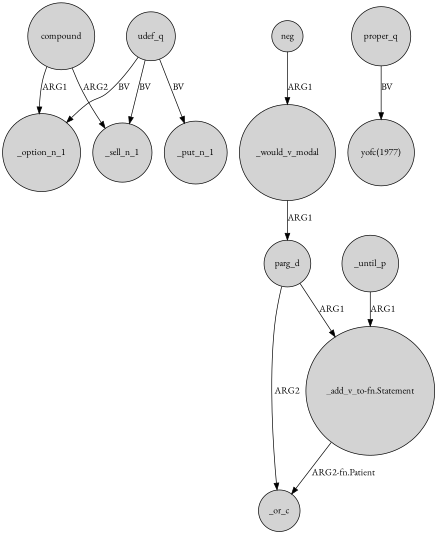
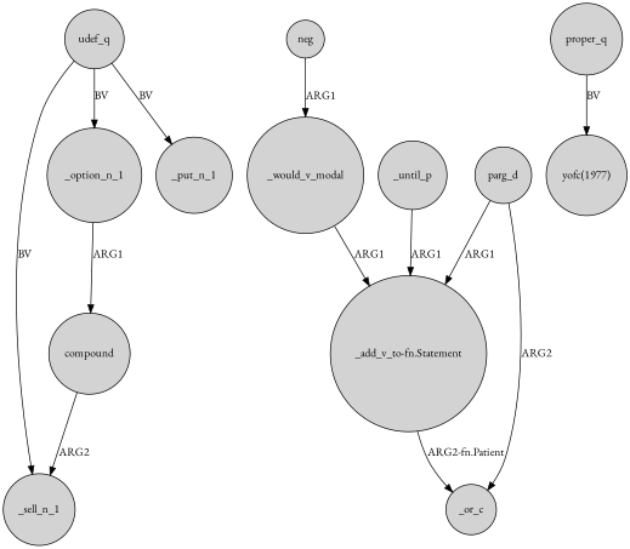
  digraph {
    fontname="EB Garamond"
    node [fontname="EB Garamond" shape=circle style=filled]
    edge [fontname="EB Garamond"]
    udef_q
    _sell_n_1
    _option_n_1
    _put_n_1
    neg
    _would_v_modal
    "_add_v_to-fn.Statement"
    _or_c
    parg_d
    _until_p
    compound
    proper_q
    "yofc(1977)"
    udef_q -> _sell_n_1 [label=BV]
    udef_q -> _option_n_1 [label=BV]
    udef_q -> _put_n_1 [label=BV]
    neg -> _would_v_modal [label=ARG1]
-   _would_v_modal -> parg_d [label=ARG1]
+   _would_v_modal -> "_add_v_to-fn.Statement" [label=ARG1]
    "_add_v_to-fn.Statement" -> _or_c [label="ARG2-fn.Patient"]
    parg_d -> "_add_v_to-fn.Statement" [label=ARG1]
    parg_d -> _or_c [label=ARG2]
    _until_p -> "_add_v_to-fn.Statement" [label=ARG1]
    compound -> _sell_n_1 [label=ARG2]
-   compound -> _option_n_1 [label=ARG1]
+   _option_n_1 -> compound [label=ARG1]
    proper_q -> "yofc(1977)" [label=BV]
  }
